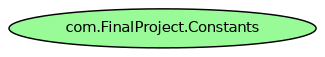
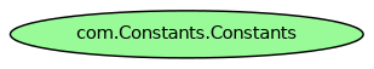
  digraph {
    rankdir=TB
-   n1 [color=black fillcolor=palegreen fontname=Helvetica fontsize=10 height=0.2 label="com.FinalProject.Constants" shape=ellipse style=filled width=0.4]
+   n1 [color=black fillcolor=palegreen fontname=Helvetica fontsize=10 height=0.2 label="com.Constants.Constants" shape=ellipse style=filled width=0.4]
  }
